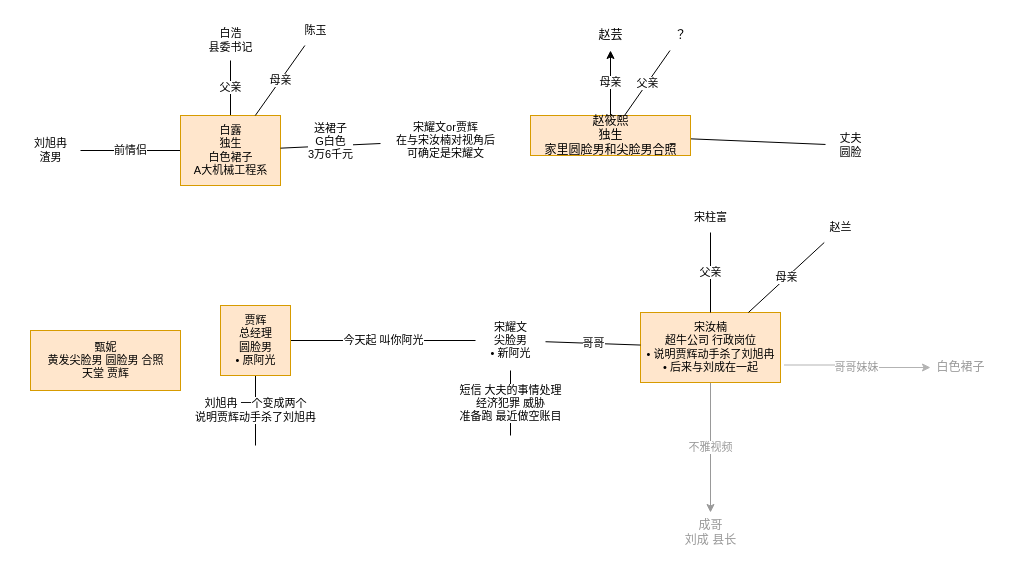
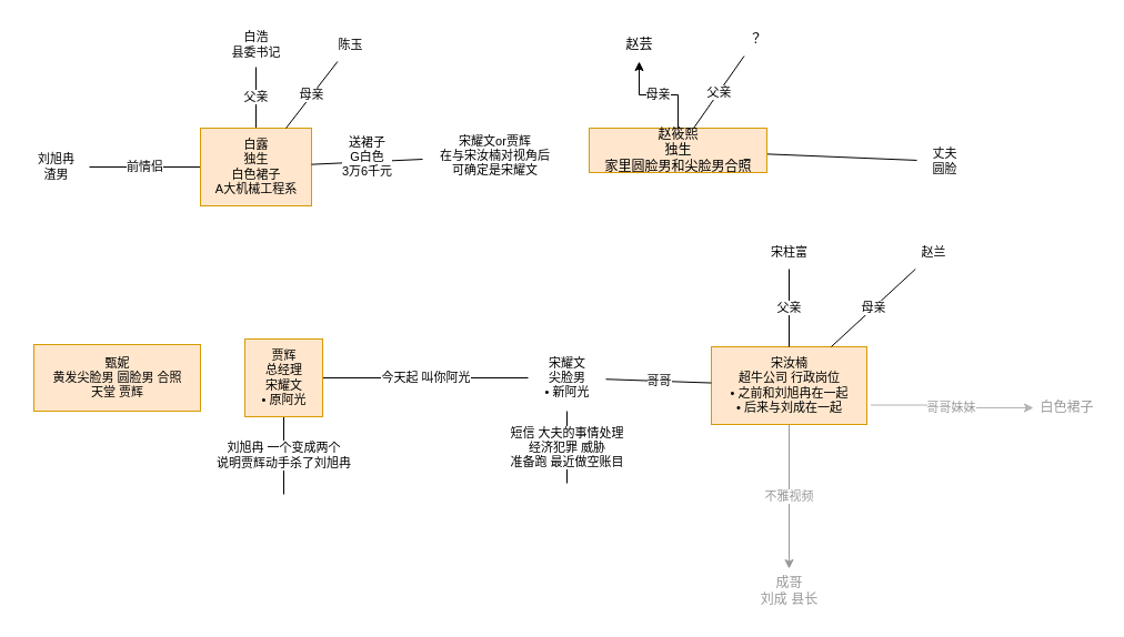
  <mxCell id="0" />
  <mxCell id="1" parent="0" />
  <mxCell id="2" value="哥哥妹妹" style="edgeStyle=orthogonalEdgeStyle;rounded=0;orthogonalLoop=1;jettySize=auto;html=1;exitX=1.025;exitY=0.75;exitDx=0;exitDy=0;exitPerimeter=0;strokeColor=#B3B3B3;fontColor=#999999;" parent="1" source="18" target="4" edge="1"><mxGeometry relative="1" as="geometry"><mxPoint x="180" y="150" as="sourcePoint" /></mxGeometry></mxCell>
  <mxCell id="3" value="不雅视频" style="edgeStyle=orthogonalEdgeStyle;rounded=0;orthogonalLoop=1;jettySize=auto;html=1;fontColor=#999999;strokeColor=#999999;" parent="1" source="18" target="5" edge="1"><mxGeometry relative="1" as="geometry"><mxPoint x="120" y="150" as="sourcePoint" /></mxGeometry></mxCell>
  <mxCell id="4" value="白色裙子" style="text;html=1;align=center;verticalAlign=middle;resizable=0;points=[];autosize=1;strokeColor=none;fillColor=none;fontColor=#999999;" parent="1" vertex="1"><mxGeometry x="930" y="352" width="60" height="30" as="geometry" /></mxCell>
  <mxCell id="5" value="成哥&lt;br&gt;刘成 县长" style="text;html=1;align=center;verticalAlign=middle;resizable=0;points=[];autosize=1;strokeColor=none;fillColor=none;shadow=0;fontColor=#999999;" parent="1" vertex="1"><mxGeometry x="675" y="512" width="70" height="40" as="geometry" /></mxCell>
  <mxCell id="6" value="母亲" style="edgeStyle=orthogonalEdgeStyle;rounded=0;orthogonalLoop=1;jettySize=auto;html=1;" parent="1" source="8" target="9" edge="1"><mxGeometry relative="1" as="geometry"><mxPoint as="offset" /></mxGeometry></mxCell>
  <mxCell id="7" value="" style="edgeStyle=none;shape=connector;rounded=0;orthogonalLoop=1;jettySize=auto;html=1;labelBackgroundColor=default;strokeColor=default;fontFamily=Helvetica;fontSize=11;fontColor=default;endArrow=none;endFill=0;" parent="1" source="8" target="26" edge="1"><mxGeometry relative="1" as="geometry" /></mxCell>
  <mxCell id="8" value="赵筱熙&lt;br&gt;独生&lt;br&gt;家里圆脸男和尖脸男合照" style="text;html=1;align=center;verticalAlign=middle;resizable=0;points=[];autosize=1;strokeColor=#d79b00;fillColor=#ffe6cc;" parent="1" vertex="1"><mxGeometry x="530" y="115" width="160" height="40" as="geometry" /></mxCell>
- <mxCell id="9" value="赵芸" style="text;html=1;align=center;verticalAlign=middle;resizable=0;points=[];autosize=1;strokeColor=none;fillColor=none;" parent="1" vertex="1"><mxGeometry x="585" y="20" width="50" height="30" as="geometry" /></mxCell>
+ <mxCell id="9" value="赵芸" style="text;html=1;align=center;verticalAlign=middle;resizable=0;points=[];autosize=1;strokeColor=none;fillColor=none;" parent="1" vertex="1"><mxGeometry x="550" y="25" width="50" height="30" as="geometry" /></mxCell>
  <mxCell id="10" value="父亲" style="rounded=0;orthogonalLoop=1;jettySize=auto;html=1;endArrow=none;endFill=0;" parent="1" source="11" target="8" edge="1"><mxGeometry relative="1" as="geometry" /></mxCell>
  <mxCell id="11" value="？" style="text;html=1;align=center;verticalAlign=middle;resizable=0;points=[];autosize=1;strokeColor=none;fillColor=none;" parent="1" vertex="1"><mxGeometry x="660" y="20" width="40" height="30" as="geometry" /></mxCell>
  <mxCell id="12" value="父亲" style="edgeStyle=none;shape=connector;rounded=0;orthogonalLoop=1;jettySize=auto;html=1;labelBackgroundColor=default;strokeColor=default;fontFamily=Helvetica;fontSize=11;fontColor=default;endArrow=none;endFill=0;" parent="1" source="14" target="15" edge="1"><mxGeometry relative="1" as="geometry" /></mxCell>
  <mxCell id="13" value="前情侣" style="edgeStyle=none;shape=connector;rounded=0;orthogonalLoop=1;jettySize=auto;html=1;labelBackgroundColor=default;strokeColor=default;fontFamily=Helvetica;fontSize=11;fontColor=default;endArrow=none;endFill=0;" parent="1" source="14" target="34" edge="1"><mxGeometry relative="1" as="geometry" /></mxCell>
  <mxCell id="14" value="白露&lt;br&gt;独生&lt;br&gt;白色裙子&lt;br&gt;A大机械工程系" style="text;html=1;align=center;verticalAlign=middle;resizable=0;points=[];autosize=1;strokeColor=#d79b00;fillColor=#ffe6cc;fontSize=11;fontFamily=Helvetica;" parent="1" vertex="1"><mxGeometry x="180" y="115" width="100" height="70" as="geometry" /></mxCell>
  <mxCell id="15" value="白浩&lt;br&gt;县委书记" style="text;html=1;align=center;verticalAlign=middle;resizable=0;points=[];autosize=1;strokeColor=none;fillColor=none;fontSize=11;fontFamily=Helvetica;fontColor=default;" parent="1" vertex="1"><mxGeometry x="195" y="20" width="70" height="40" as="geometry" /></mxCell>
  <mxCell id="16" value="母亲" style="edgeStyle=none;shape=connector;rounded=0;orthogonalLoop=1;jettySize=auto;html=1;labelBackgroundColor=default;strokeColor=default;fontFamily=Helvetica;fontSize=11;fontColor=default;endArrow=none;endFill=0;" parent="1" source="17" target="14" edge="1"><mxGeometry relative="1" as="geometry" /></mxCell>
- <mxCell id="17" value="陈玉" style="text;html=1;align=center;verticalAlign=middle;resizable=0;points=[];autosize=1;strokeColor=none;fillColor=none;fontSize=11;fontFamily=Helvetica;fontColor=default;" parent="1" vertex="1"><mxGeometry x="290" y="15" width="50" height="30" as="geometry" /></mxCell>
- <mxCell id="18" value="宋汝楠&lt;br&gt;超牛公司 行政岗位&lt;br&gt;• 说明贾辉动手杀了刘旭冉&lt;br&gt;• 后来与刘成在一起" style="text;html=1;align=center;verticalAlign=middle;resizable=0;points=[];autosize=1;strokeColor=#d79b00;fillColor=#ffe6cc;fontSize=11;fontFamily=Helvetica;" parent="1" vertex="1"><mxGeometry x="640" y="312" width="140" height="70" as="geometry" /></mxCell>
+ <mxCell id="17" value="陈玉" style="text;html=1;align=center;verticalAlign=middle;resizable=0;points=[];autosize=1;strokeColor=none;fillColor=none;fontSize=11;fontFamily=Helvetica;fontColor=default;" parent="1" vertex="1"><mxGeometry x="290" y="25" width="50" height="30" as="geometry" /></mxCell>
+ <mxCell id="18" value="宋汝楠&lt;br&gt;超牛公司 行政岗位&lt;br&gt;• 之前和刘旭冉在一起&lt;br&gt;• 后来与刘成在一起" style="text;html=1;align=center;verticalAlign=middle;resizable=0;points=[];autosize=1;strokeColor=#d79b00;fillColor=#ffe6cc;fontSize=11;fontFamily=Helvetica;" parent="1" vertex="1"><mxGeometry x="640" y="312" width="140" height="70" as="geometry" /></mxCell>
  <mxCell id="19" value="父亲" style="edgeStyle=none;shape=connector;rounded=0;orthogonalLoop=1;jettySize=auto;html=1;labelBackgroundColor=default;strokeColor=default;fontFamily=Helvetica;fontSize=11;fontColor=default;endArrow=none;endFill=0;" parent="1" source="20" target="18" edge="1"><mxGeometry relative="1" as="geometry" /></mxCell>
- <mxCell id="20" value="宋柱富" style="text;html=1;align=center;verticalAlign=middle;resizable=0;points=[];autosize=1;strokeColor=none;fillColor=none;fontSize=11;fontFamily=Helvetica;fontColor=default;" parent="1" vertex="1"><mxGeometry x="680" y="202" width="60" height="30" as="geometry" /></mxCell>
+ <mxCell id="20" value="宋柱富" style="text;html=1;align=center;verticalAlign=middle;resizable=0;points=[];autosize=1;strokeColor=none;fillColor=none;fontSize=11;fontFamily=Helvetica;fontColor=default;" parent="1" vertex="1"><mxGeometry x="680" y="212" width="60" height="30" as="geometry" /></mxCell>
  <mxCell id="21" value="母亲" style="edgeStyle=none;shape=connector;rounded=0;orthogonalLoop=1;jettySize=auto;html=1;labelBackgroundColor=default;strokeColor=default;fontFamily=Helvetica;fontSize=11;fontColor=default;endArrow=none;endFill=0;" parent="1" source="22" target="18" edge="1"><mxGeometry relative="1" as="geometry" /></mxCell>
  <mxCell id="22" value="赵兰" style="text;html=1;align=center;verticalAlign=middle;resizable=0;points=[];autosize=1;strokeColor=none;fillColor=none;fontSize=11;fontFamily=Helvetica;fontColor=default;" parent="1" vertex="1"><mxGeometry x="815" y="212" width="50" height="30" as="geometry" /></mxCell>
  <mxCell id="23" value="哥哥" style="edgeStyle=none;shape=connector;rounded=0;orthogonalLoop=1;jettySize=auto;html=1;labelBackgroundColor=default;strokeColor=default;fontFamily=Helvetica;fontSize=11;fontColor=default;endArrow=none;endFill=0;" parent="1" source="25" target="18" edge="1"><mxGeometry relative="1" as="geometry" /></mxCell>
  <mxCell id="24" value="短信 大夫的事情处理&lt;br&gt;经济犯罪 威胁&lt;br&gt;准备跑 最近做空账目" style="edgeStyle=none;shape=connector;rounded=0;orthogonalLoop=1;jettySize=auto;html=1;labelBackgroundColor=default;strokeColor=default;fontFamily=Helvetica;fontSize=11;fontColor=default;endArrow=none;endFill=0;" parent="1" source="25" edge="1"><mxGeometry relative="1" as="geometry"><mxPoint x="510" y="435" as="targetPoint" /></mxGeometry></mxCell>
  <mxCell id="25" value="宋耀文&lt;br&gt;尖脸男&lt;br&gt;• 新阿光" style="text;html=1;align=center;verticalAlign=middle;resizable=0;points=[];autosize=1;strokeColor=none;fillColor=none;fontSize=11;fontFamily=Helvetica;fontColor=default;" parent="1" vertex="1"><mxGeometry x="475" y="310" width="70" height="60" as="geometry" /></mxCell>
  <mxCell id="26" value="丈夫&lt;br&gt;圆脸" style="text;html=1;align=center;verticalAlign=middle;resizable=0;points=[];autosize=1;strokeColor=none;fillColor=none;fontSize=11;fontFamily=Helvetica;fontColor=default;" parent="1" vertex="1"><mxGeometry x="825" y="125" width="50" height="40" as="geometry" /></mxCell>
- <mxCell id="27" value="甄妮&lt;br&gt;黄发尖脸男 圆脸男 合照&lt;br&gt;天堂 贾辉" style="text;html=1;align=center;verticalAlign=middle;resizable=0;points=[];autosize=1;strokeColor=#d79b00;fillColor=#ffe6cc;fontSize=11;fontFamily=Helvetica;" parent="1" vertex="1"><mxGeometry x="30" y="330" width="150" height="60" as="geometry" /></mxCell>
+ <mxCell id="27" value="甄妮&lt;br&gt;黄发尖脸男 圆脸男 合照&lt;br&gt;天堂 贾辉" style="text;html=1;align=center;verticalAlign=middle;resizable=0;points=[];autosize=1;strokeColor=#d79b00;fillColor=#ffe6cc;fontSize=11;fontFamily=Helvetica;" parent="1" vertex="1"><mxGeometry x="30" y="310" width="150" height="60" as="geometry" /></mxCell>
  <mxCell id="28" value="今天起 叫你阿光" style="edgeStyle=none;shape=connector;rounded=0;orthogonalLoop=1;jettySize=auto;html=1;labelBackgroundColor=default;strokeColor=default;fontFamily=Helvetica;fontSize=11;fontColor=default;endArrow=none;endFill=0;" parent="1" source="30" target="25" edge="1"><mxGeometry relative="1" as="geometry" /></mxCell>
  <mxCell id="29" value="刘旭冉 一个变成两个&lt;br&gt;说明贾辉动手杀了刘旭冉" style="edgeStyle=none;shape=connector;rounded=0;orthogonalLoop=1;jettySize=auto;html=1;labelBackgroundColor=default;strokeColor=default;fontFamily=Helvetica;fontSize=11;fontColor=default;endArrow=none;endFill=0;" parent="1" source="30" target="33" edge="1"><mxGeometry relative="1" as="geometry" /></mxCell>
- <mxCell id="30" value="贾辉&lt;br&gt;总经理&lt;br&gt;圆脸男&lt;br&gt;• 原阿光" style="text;html=1;align=center;verticalAlign=middle;resizable=0;points=[];autosize=1;strokeColor=#d79b00;fillColor=#ffe6cc;fontSize=11;fontFamily=Helvetica;" parent="1" vertex="1"><mxGeometry x="220" y="305" width="70" height="70" as="geometry" /></mxCell>
+ <mxCell id="30" value="贾辉&lt;br&gt;总经理&lt;br&gt;宋耀文&lt;br&gt;• 原阿光" style="text;html=1;align=center;verticalAlign=middle;resizable=0;points=[];autosize=1;strokeColor=#d79b00;fillColor=#ffe6cc;fontSize=11;fontFamily=Helvetica;" parent="1" vertex="1"><mxGeometry x="220" y="305" width="70" height="70" as="geometry" /></mxCell>
  <mxCell id="31" value="送裙子&lt;br&gt;G白色&lt;br&gt;3万6千元" style="edgeStyle=none;shape=connector;rounded=0;orthogonalLoop=1;jettySize=auto;html=1;labelBackgroundColor=default;strokeColor=default;fontFamily=Helvetica;fontSize=11;fontColor=default;endArrow=none;endFill=0;" parent="1" source="32" target="14" edge="1"><mxGeometry x="-0.01" y="-4" relative="1" as="geometry"><mxPoint as="offset" /></mxGeometry></mxCell>
  <mxCell id="32" value="宋耀文or贾辉&lt;br&gt;在与宋汝楠对视角后&lt;br&gt;可确定是宋耀文" style="text;html=1;align=center;verticalAlign=middle;resizable=0;points=[];autosize=1;strokeColor=none;fillColor=none;fontSize=11;fontFamily=Helvetica;fontColor=default;" parent="1" vertex="1"><mxGeometry x="380" y="110" width="130" height="60" as="geometry" /></mxCell>
  <mxCell id="33" value="&lt;br&gt;" style="text;html=1;align=center;verticalAlign=middle;resizable=0;points=[];autosize=1;strokeColor=none;fillColor=none;fontSize=11;fontFamily=Helvetica;fontColor=default;" parent="1" vertex="1"><mxGeometry x="245" y="445" width="20" height="30" as="geometry" /></mxCell>
  <mxCell id="34" value="刘旭冉&lt;br&gt;渣男" style="text;html=1;align=center;verticalAlign=middle;resizable=0;points=[];autosize=1;strokeColor=none;fillColor=none;fontSize=11;fontFamily=Helvetica;fontColor=default;" parent="1" vertex="1"><mxGeometry x="20" y="130" width="60" height="40" as="geometry" /></mxCell>
